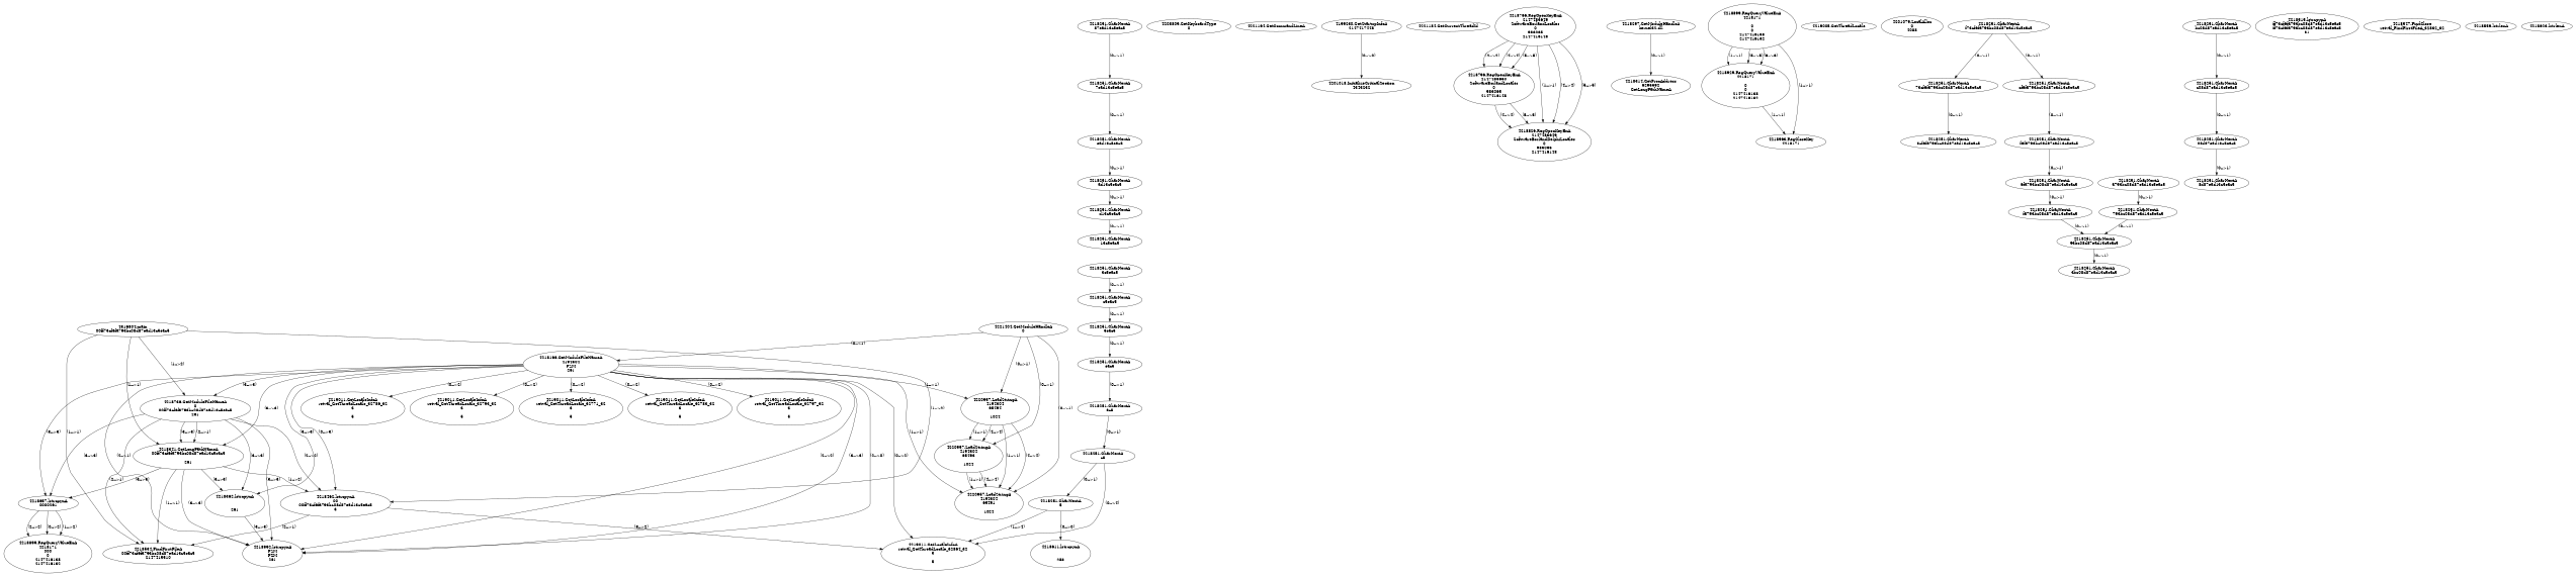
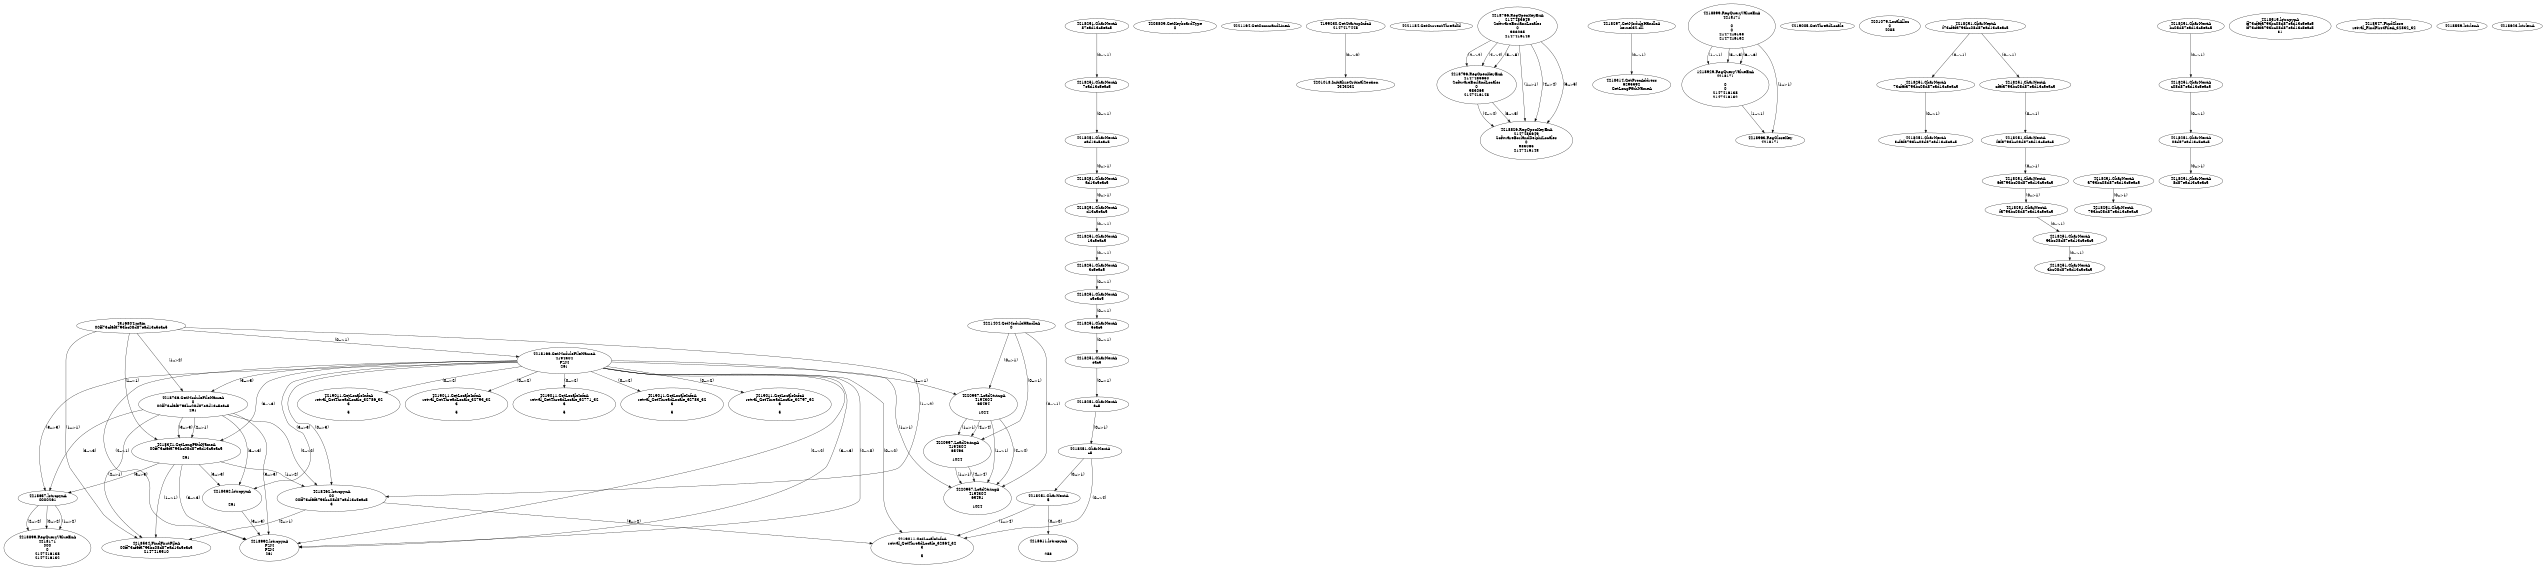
  digraph {
    n1 [label="4316804.main\n00ff73cf6fa793bc08d87ead13c5eac5"]
    n2 [label="4218736.GetModuleFileNameA\n0\n00ff73cf6fa793bc08d87ead13c5eac5\n261"]
    n3 [label="4218341.GetLongPathNameA\n00ff73cf6fa793bc08d87ead13c5eac5\n\n261"]
    n4 [label="4218462.lstrcpynA\n00\n00ff73cf6fa793bc08d87ead13c5eac5\n3"]
    n5 [label="4218534.FindFirstFileA\n00ff73cf6fa793bc08d87ead13c5eac5\n2147415510"]
    n6 [label="4218362.lstrcpynA\n\n\n261"]
    n7 [label="4218992.lstrcpynA\nPZM\nPZM\n261"]
    n8 [label="4218657.lstrcpynA\n0000261"]
    n9 [label="4219011.GetLocaleInfoA\nretval_GetThreadLocale_32864_32\n3\n\n5"]
    n10 [label="4221404.GetModuleHandleA\n0"]
    n11 [label="4218166.GetModuleFileNameA\n4194304\nPZM\n261"]
    n12 [label="4220957.LoadStringA\n4194304\n65494\n\n1024"]
    n13 [label="4220957.LoadStringA\n4194304\n65493\n\n1024"]
    n14 [label="4220957.LoadStringA\n4194304\n65491\n\n1024"]
    n15 [label="4219011.GetLocaleInfoA\nretval_GetThreadLocale_32786_32\n3\n\n5"]
    n16 [label="4219011.GetLocaleInfoA\nretval_GetThreadLocale_32793_32\n3\n\n5"]
    n17 [label="4219011.GetLocaleInfoA\nretval_GetThreadLocale_32771_32\n3\n\n5"]
    n18 [label="4219011.GetLocaleInfoA\nretval_GetThreadLocale_32783_32\n3\n\n5"]
    n19 [label="4219011.GetLocaleInfoA\nretval_GetThreadLocale_32797_32\n3\n\n5"]
    n20 [label="4208809.GetKeyboardType\n0"]
    n21 [label="4221164.GetCommandLineA\n"]
    n22 [label="4199230.GetStartupInfoA\n2147417448"]
    n23 [label="4201018.InitializeCriticalSection\n4343232"]
    n24 [label="4221184.GetCurrentThreadId\n"]
    n25 [label="4218899.RegQueryValueExA\n4218171\n000\n0\n2147416138\n2147416132"]
    n26 [label="4218766.RegOpenKeyExA\n2147483649\nSoftware\Borland\Locales\n0\n983065\n2147416148"]
    n27 [label="4218796.RegOpenKeyExA\n2147483650\nSoftware\Borland\Locales\n0\n983065\n2147416148"]
    n28 [label="4218826.RegOpenKeyExA\n2147483649\nSoftware\Borland\Delphi\Locales\n0\n983065\n2147416148"]
    n29 [label="4218297.GetModuleHandleA\nkernel32.dll"]
    n30 [label="4218314.GetProcAddress\n6295592\nGetLongPathNameA"]
    n31 [label="4218899.RegQueryValueExA\n4218171\n\n0\n0\n2147416138\n2147416132"]
-   n32 [label="4218929.RegQueryValueExA\n4218171\n\n0\n0\n2147416138\n2147416132"]
+   n32 [label="1218929.RegQueryValueExA\n4218171\n\n0\n0\n2147416138\n2147416132"]
    n33 [label="4218963.RegCloseKey\n4218171"]
    n34 [label="4219005.GetThreadLocale\n"]
    n35 [label="4201079.LocalAlloc\n0\n4088"]
    n36 [label="4218251.CharNextA\nf73cf6fa793bc08d87ead13c5eac5"]
    n37 [label="4218251.CharNextA\n73cf6fa793bc08d87ead13c5eac5"]
    n38 [label="4218251.CharNextA\ncf6fa793bc08d87ead13c5eac5"]
    n39 [label="4218251.CharNextA\n3cf6fa793bc08d87ead13c5eac5"]
    n40 [label="4218251.CharNextA\nf6fa793bc08d87ead13c5eac5"]
    n41 [label="4218251.CharNextA\n6fa793bc08d87ead13c5eac5"]
    n42 [label="4218251.CharNextA\nfa793bc08d87ead13c5eac5"]
    n43 [label="4218251.CharNextA\n93bc08d87ead13c5eac5"]
    n44 [label="4218251.CharNextA\na793bc08d87ead13c5eac5"]
    n45 [label="4218251.CharNextA\n793bc08d87ead13c5eac5"]
    n46 [label="4218251.CharNextA\n3bc08d87ead13c5eac5"]
    n47 [label="4218251.CharNextA\nbc08d87ead13c5eac5"]
    n48 [label="4218251.CharNextA\nc08d87ead13c5eac5"]
    n49 [label="4218251.CharNextA\n08d87ead13c5eac5"]
    n50 [label="4218251.CharNextA\n8d87ead13c5eac5"]
    n51 [label="4218251.CharNextA\n87ead13c5eac5"]
    n52 [label="4218251.CharNextA\n7ead13c5eac5"]
    n53 [label="4218251.CharNextA\nead13c5eac5"]
    n54 [label="4218251.CharNextA\nad13c5eac5"]
    n55 [label="4218251.CharNextA\nd13c5eac5"]
    n56 [label="4218251.CharNextA\n13c5eac5"]
    n57 [label="4218251.CharNextA\n3c5eac5"]
    n58 [label="4218251.CharNextA\nc5eac5"]
    n59 [label="4218251.CharNextA\n5eac5"]
    n60 [label="4218251.CharNextA\neac5"]
    n61 [label="4218251.CharNextA\nac5"]
    n62 [label="4218251.CharNextA\nc5"]
    n63 [label="4218251.CharNextA\n5"]
    n64 [label="4218611.lstrcpynA\n\n\n258"]
    n65 [label="4218515.lstrcpynA\nff73cf6fa793bc08d87ead13c5eac5\nff73cf6fa793bc08d87ead13c5eac5\n31"]
    n66 [label="4218547.FindClose\nretval_FindFirstFileA_32832_32"]
    n67 [label="4218559.lstrlenA\n"]
    n68 [label="4218623.lstrlenA\n"]
    n1 -> n2 [label="(1-->2)"]
    n1 -> n3 [label="(1-->1)"]
    n1 -> n4 [label="(1-->2)"]
    n1 -> n5 [label="(1-->1)"]
    n2 -> n3 [label="(2-->1)"]
    n2 -> n3 [label="(3-->3)"]
    n2 -> n4 [label="(2-->2)"]
    n2 -> n5 [label="(2-->1)"]
    n2 -> n6 [label="(3-->3)"]
    n2 -> n7 [label="(3-->3)"]
    n2 -> n8 [label="(3-->3)"]
    n3 -> n4 [label="(1-->2)"]
    n3 -> n5 [label="(1-->1)"]
    n3 -> n6 [label="(3-->3)"]
    n3 -> n7 [label="(3-->3)"]
    n3 -> n8 [label="(3-->3)"]
    n4 -> n5 [label="(2-->1)"]
    n4 -> n9 [label="(3-->2)"]
    n6 -> n7 [label="(3-->3)"]
    n8 -> n25 [label="(1-->2)"]
    n8 -> n25 [label="(2-->2)"]
    n8 -> n25 [label="(0-->2)"]
-   n10 -> n11 [label="(0-->1)"]
+   n1 -> n11 [label="(0-->1)"]
    n10 -> n12 [label="(0-->1)"]
    n10 -> n13 [label="(0-->1)"]
    n10 -> n14 [label="(0-->1)"]
    n11 -> n2 [label="(3-->3)"]
    n11 -> n3 [label="(3-->3)"]
    n11 -> n4 [label="(0-->3)"]
    n11 -> n6 [label="(3-->3)"]
    n11 -> n7 [label="(2-->1)"]
    n11 -> n7 [label="(2-->2)"]
    n11 -> n7 [label="(3-->3)"]
    n11 -> n7 [label="(2-->0)"]
    n11 -> n8 [label="(3-->3)"]
    n11 -> n9 [label="(0-->2)"]
    n11 -> n12 [label="(1-->1)"]
    n11 -> n14 [label="(1-->1)"]
    n11 -> n15 [label="(0-->2)"]
    n11 -> n16 [label="(0-->2)"]
    n11 -> n17 [label="(0-->2)"]
    n11 -> n18 [label="(0-->2)"]
    n11 -> n19 [label="(0-->2)"]
    n12 -> n13 [label="(1-->1)"]
    n12 -> n13 [label="(4-->4)"]
    n12 -> n14 [label="(1-->1)"]
    n12 -> n14 [label="(4-->4)"]
    n13 -> n14 [label="(1-->1)"]
    n13 -> n14 [label="(4-->4)"]
    n22 -> n23 [label="(0-->0)"]
    n26 -> n27 [label="(2-->2)"]
    n26 -> n27 [label="(4-->4)"]
    n26 -> n27 [label="(5-->5)"]
    n26 -> n28 [label="(1-->1)"]
    n26 -> n28 [label="(4-->4)"]
    n26 -> n28 [label="(5-->5)"]
    n27 -> n28 [label="(4-->4)"]
    n27 -> n28 [label="(5-->5)"]
    n29 -> n30 [label="(0-->1)"]
    n31 -> n32 [label="(1-->1)"]
    n31 -> n32 [label="(5-->5)"]
    n31 -> n32 [label="(6-->6)"]
    n31 -> n33 [label="(1-->1)"]
    n32 -> n33 [label="(1-->1)"]
    n36 -> n37 [label="(0-->1)"]
    n36 -> n38 [label="(0-->1)"]
    n37 -> n39 [label="(0-->1)"]
    n38 -> n40 [label="(0-->1)"]
    n40 -> n41 [label="(0-->1)"]
    n41 -> n42 [label="(0-->1)"]
    n42 -> n43 [label="(0-->1)"]
    n43 -> n46 [label="(0-->1)"]
    n44 -> n45 [label="(0-->1)"]
-   n45 -> n43 [label="(0-->1)"]
    n47 -> n48 [label="(0-->1)"]
    n48 -> n49 [label="(0-->1)"]
    n49 -> n50 [label="(0-->1)"]
    n51 -> n52 [label="(0-->1)"]
    n52 -> n53 [label="(0-->1)"]
    n53 -> n54 [label="(0-->1)"]
    n54 -> n55 [label="(0-->1)"]
    n55 -> n56 [label="(0-->1)"]
+   n56 -> n57 [label="(0-->1)"]
    n57 -> n58 [label="(0-->1)"]
    n58 -> n59 [label="(0-->1)"]
    n59 -> n60 [label="(0-->1)"]
    n60 -> n61 [label="(0-->1)"]
    n61 -> n62 [label="(0-->1)"]
    n62 -> n9 [label="(0-->4)"]
    n62 -> n63 [label="(0-->1)"]
    n63 -> n9 [label="(1-->4)"]
    n63 -> n64 [label="(0-->0)"]
  }
